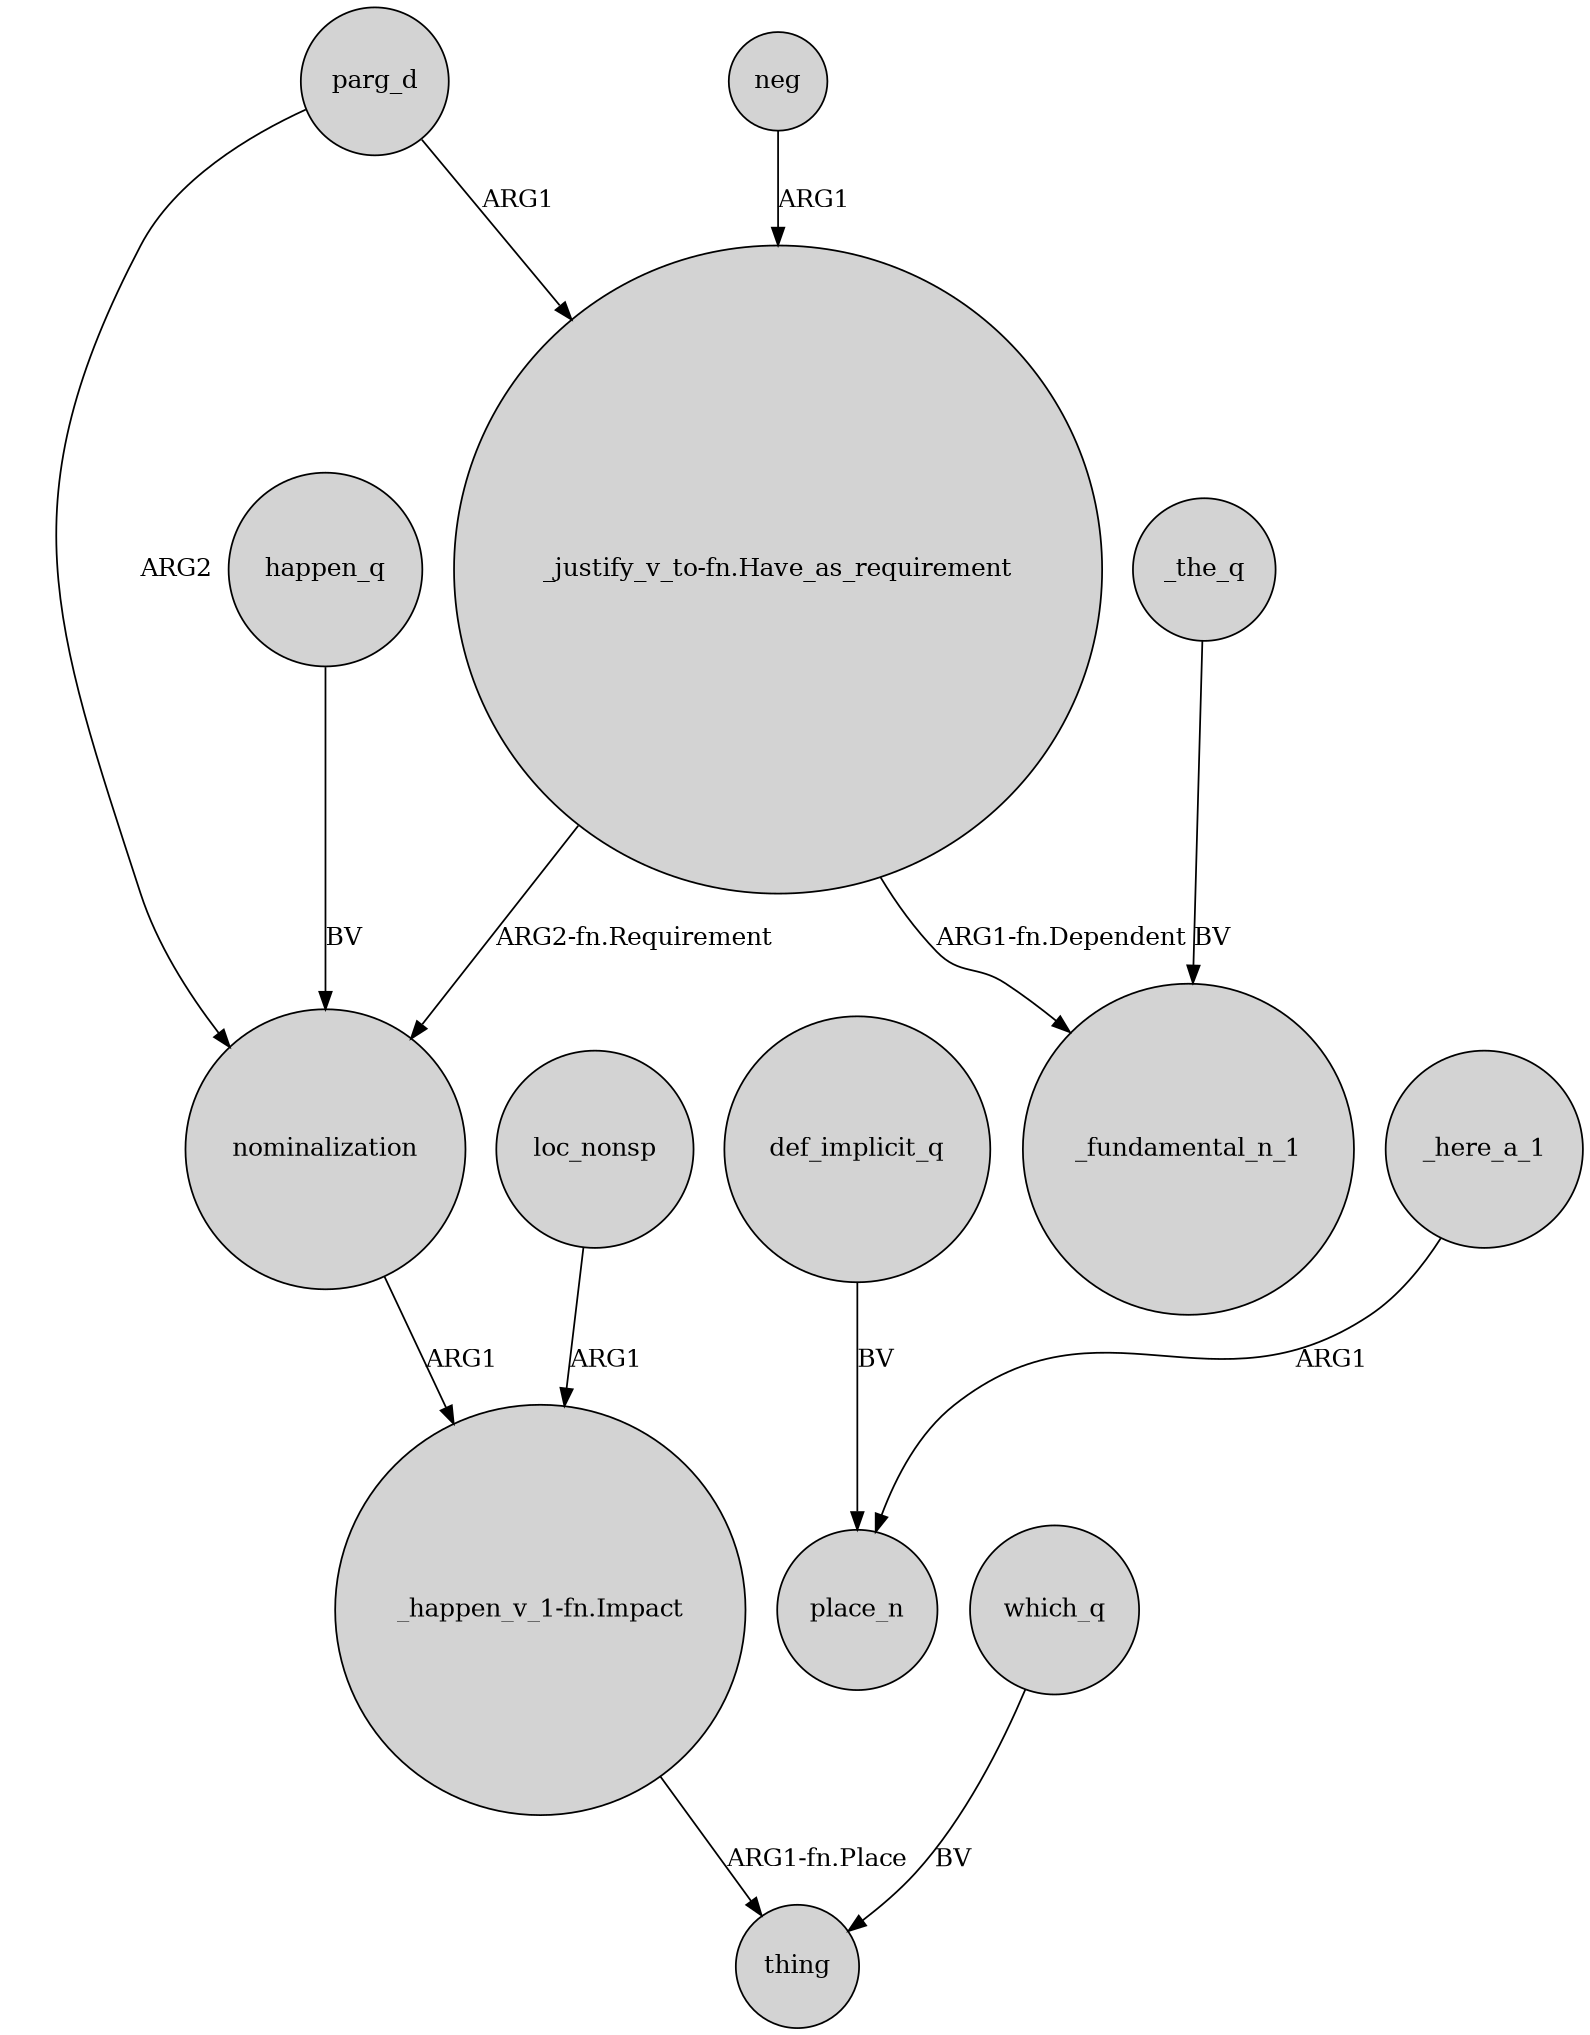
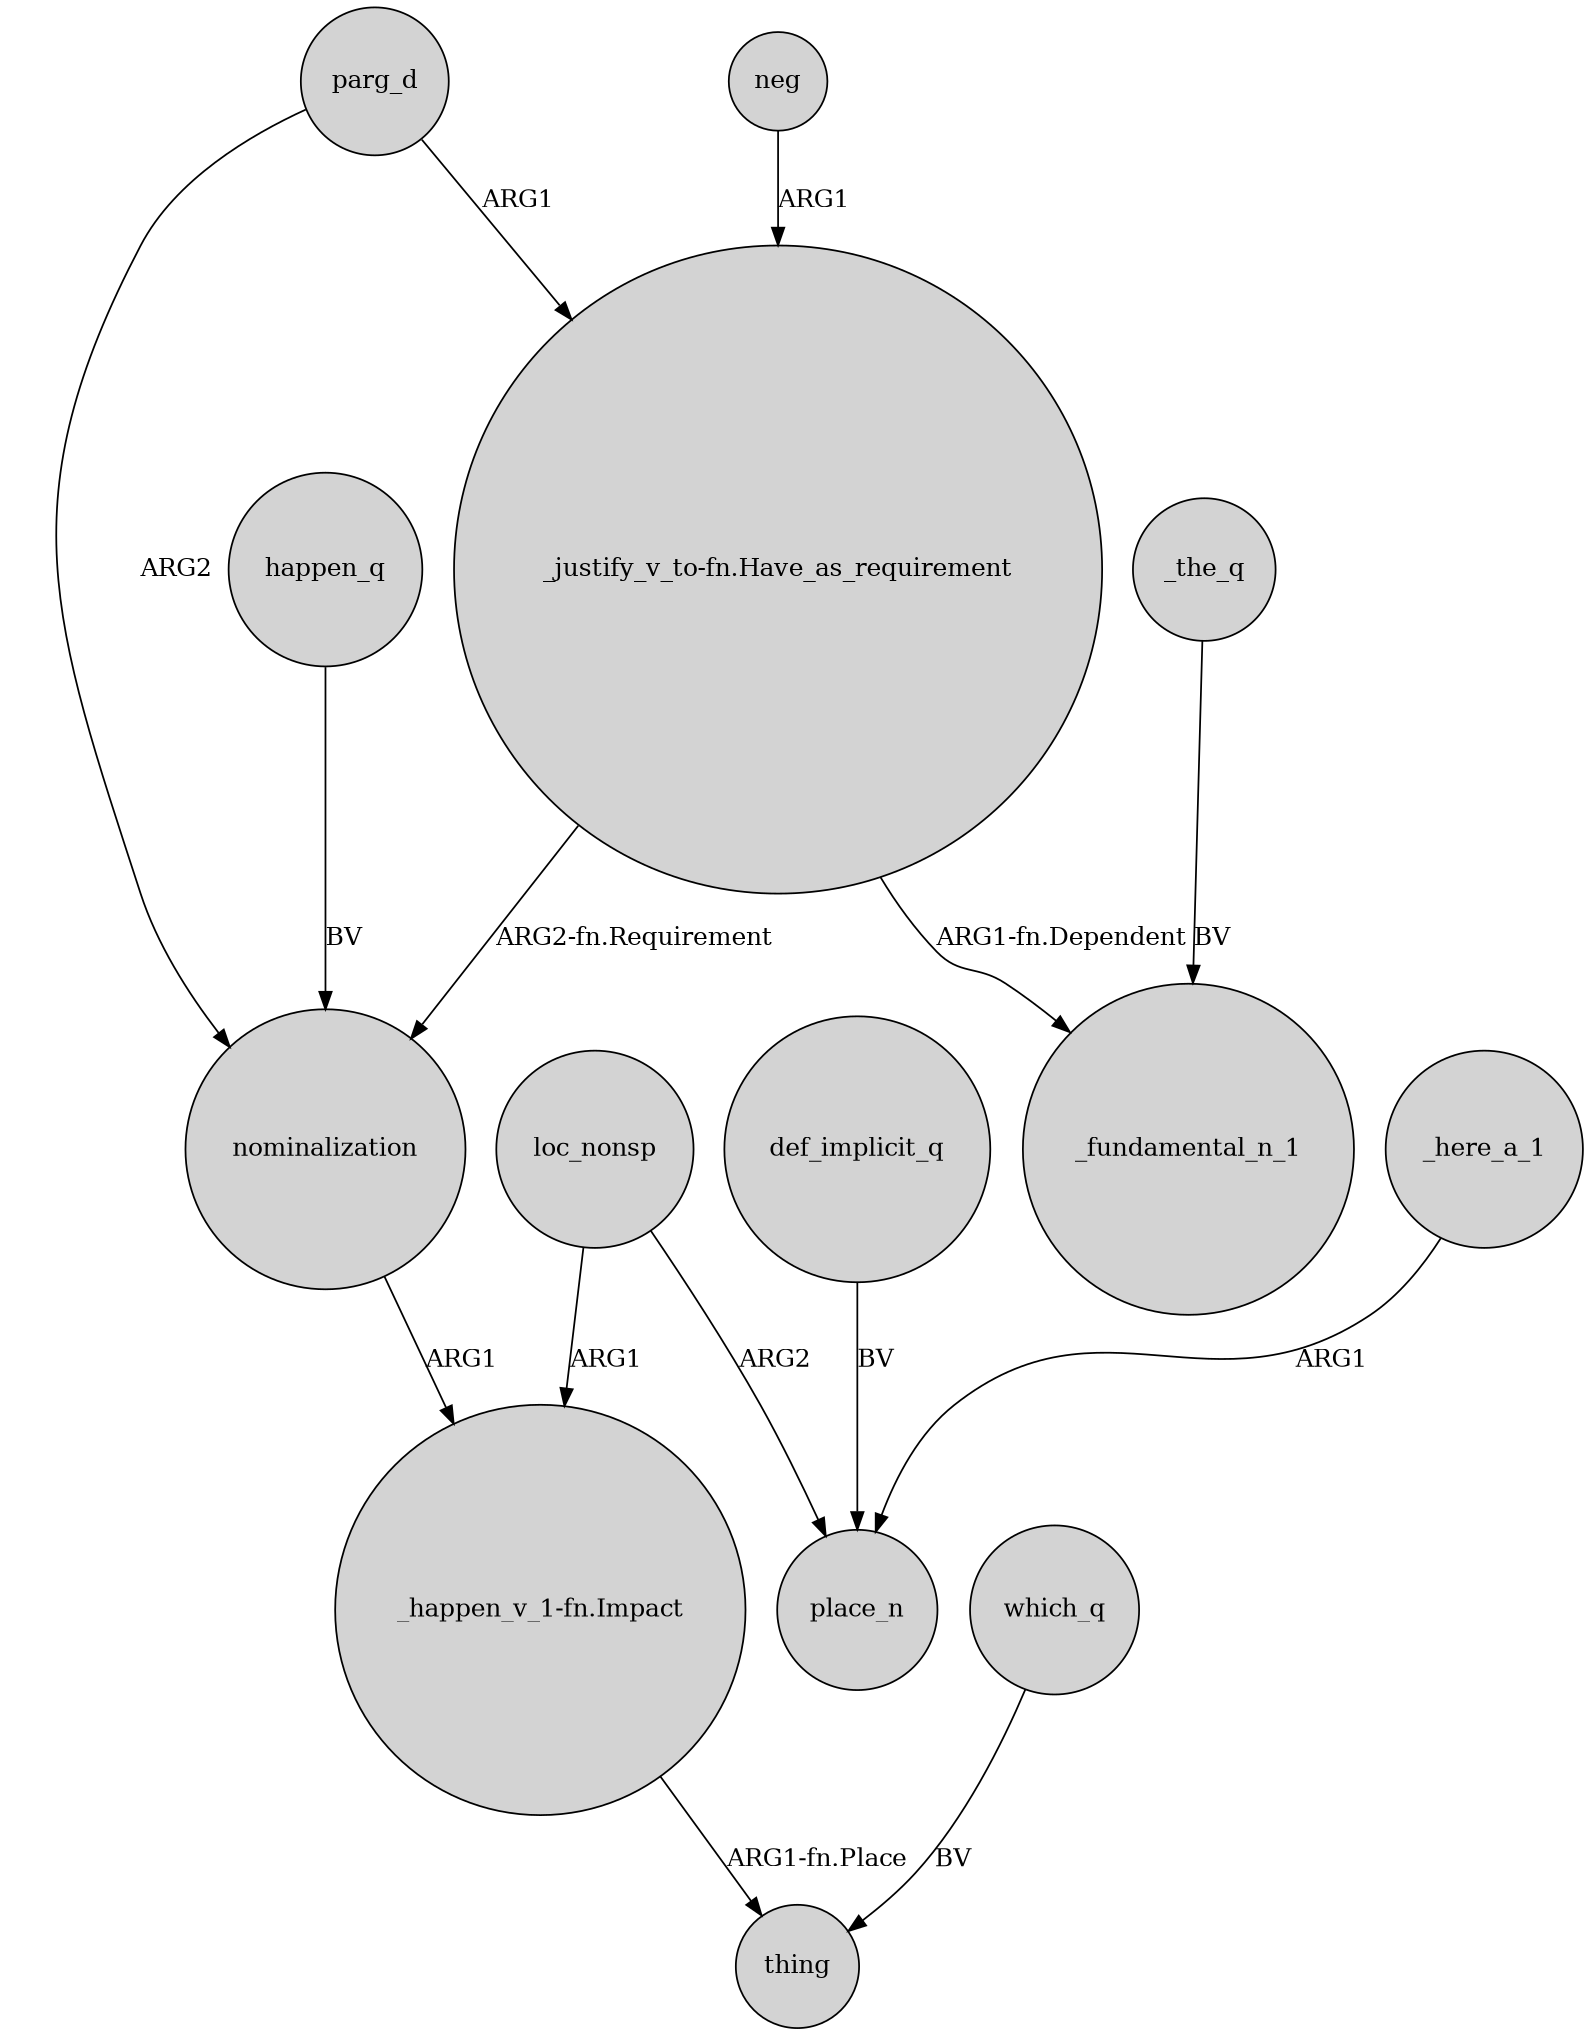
  digraph {
    node [shape=circle style=filled]
    loc_nonsp
    place_n
    "_happen_v_1-fn.Impact"
    thing
    parg_d
    "_justify_v_to-fn.Have_as_requirement"
    nominalization
    _fundamental_n_1
    _here_a_1
    which_q
    _the_q
    def_implicit_q
    neg
    n14 [label=happen_q]
+   loc_nonsp -> place_n [label=ARG2]
    loc_nonsp -> "_happen_v_1-fn.Impact" [label=ARG1]
    "_happen_v_1-fn.Impact" -> thing [label="ARG1-fn.Place"]
    parg_d -> "_justify_v_to-fn.Have_as_requirement" [label=ARG1]
    parg_d -> nominalization [label=ARG2]
    "_justify_v_to-fn.Have_as_requirement" -> nominalization [label="ARG2-fn.Requirement"]
    "_justify_v_to-fn.Have_as_requirement" -> _fundamental_n_1 [label="ARG1-fn.Dependent"]
    nominalization -> "_happen_v_1-fn.Impact" [label=ARG1]
    _here_a_1 -> place_n [label=ARG1]
    which_q -> thing [label=BV]
    _the_q -> _fundamental_n_1 [label=BV]
    def_implicit_q -> place_n [label=BV]
    neg -> "_justify_v_to-fn.Have_as_requirement" [label=ARG1]
    n14 -> nominalization [label=BV]
  }
